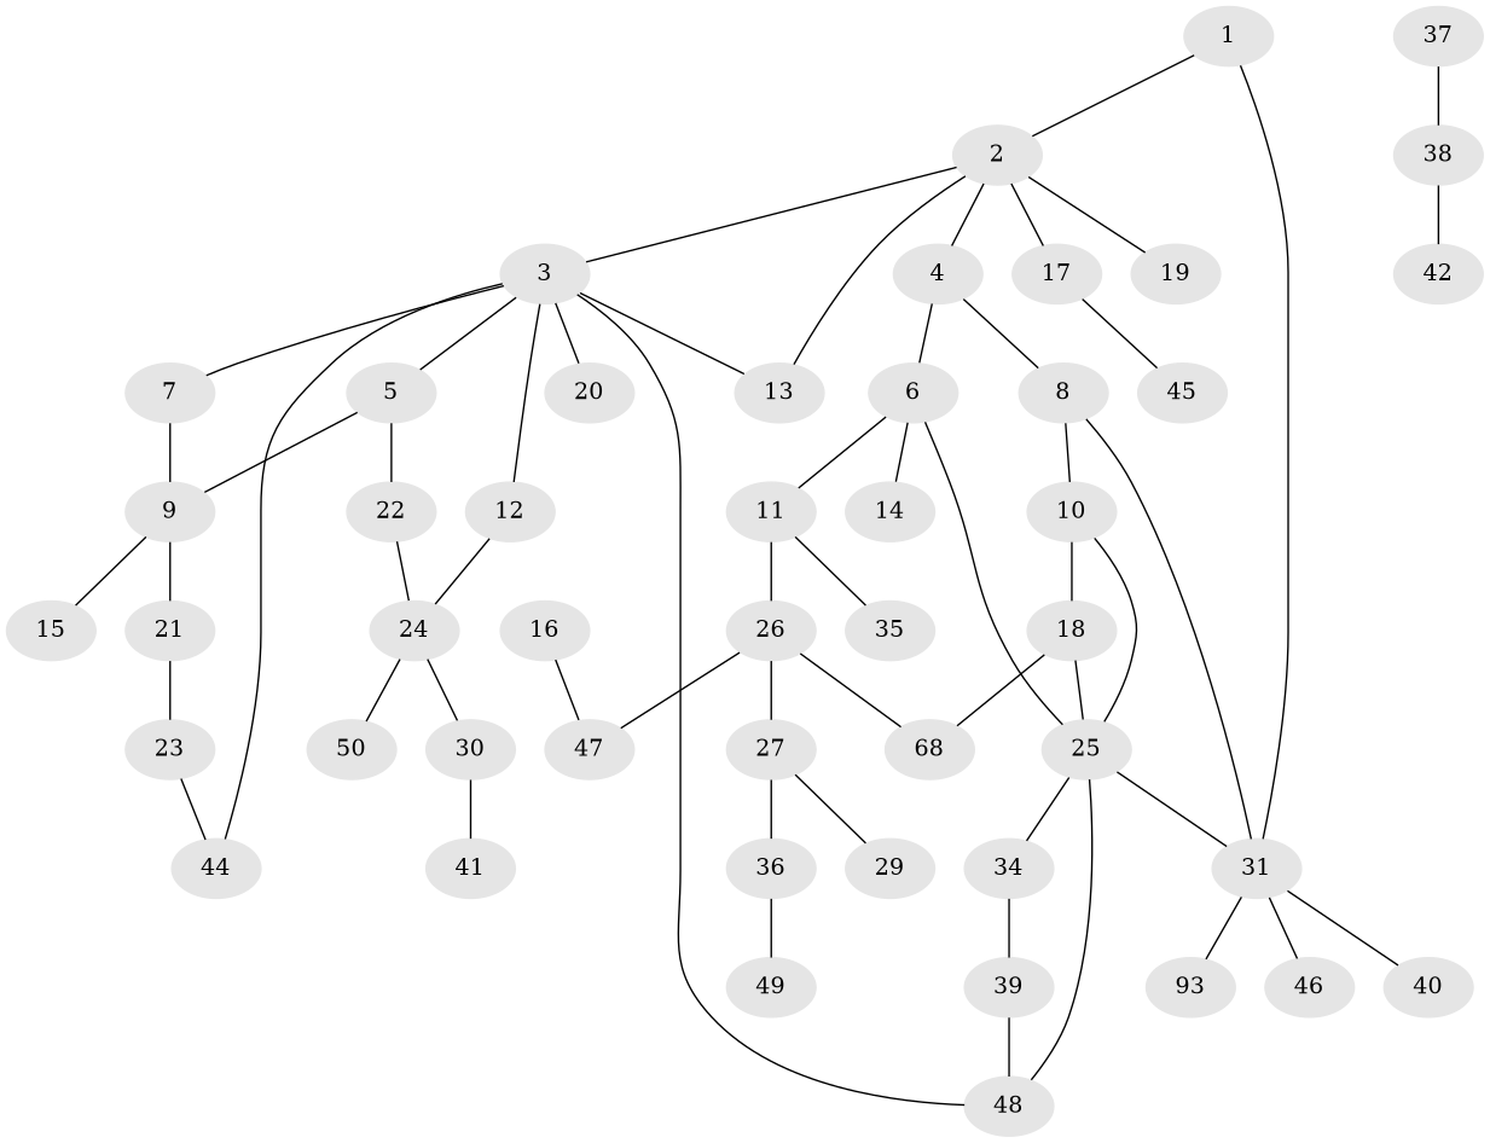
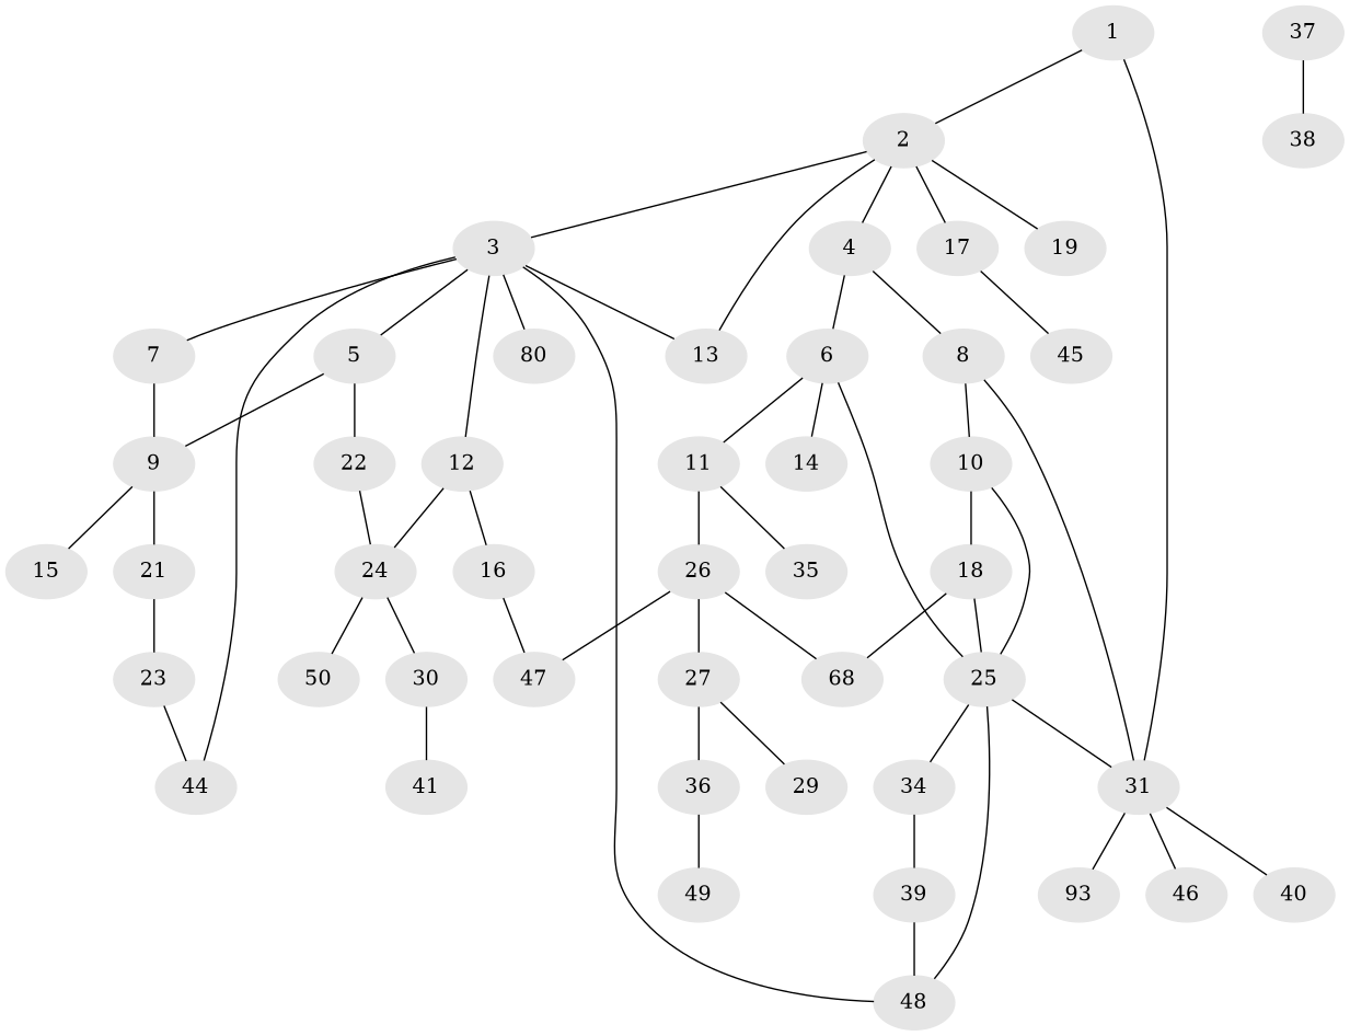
  graph {
    node [color=gray90 style=filled]
    1
    2
    31
    3
    4
    13
    17
    19
    40
    n10 [label=93]
    46
    5
    7
    12
-   20
+   20 [label=80]
    44
    48
    6
    8
    45
    9
    22
    16
    24
    11
    14
    25
    10
    15
    21
    26
    35
    34
    18
    23
    n36 [label=68]
    47
    27
    30
    50
    41
    39
    29
    36
    49
    37
    38
-   42
    1 -- 2
    1 -- 31
    2 -- 3
    2 -- 4
    2 -- 13
    2 -- 17
    2 -- 19
    31 -- 40
    31 -- n10
    31 -- 46
    3 -- 13
    3 -- 5
    3 -- 7
    3 -- 12
    3 -- 20
    3 -- 44
    3 -- 48
    4 -- 6
    4 -- 8
    17 -- 45
    5 -- 9
    5 -- 22
    7 -- 9
+   12 -- 16
    12 -- 24
    6 -- 11
    6 -- 14
    6 -- 25
    8 -- 31
    8 -- 10
    9 -- 15
    9 -- 21
    22 -- 24
    16 -- 47
    24 -- 30
    24 -- 50
    11 -- 26
    11 -- 35
    25 -- 31
    25 -- 48
    25 -- 34
    10 -- 25
    10 -- 18
    21 -- 23
    26 -- n36
    26 -- 47
    26 -- 27
    34 -- 39
    18 -- 25
    18 -- n36
    23 -- 44
    27 -- 29
    27 -- 36
    30 -- 41
    39 -- 48
    36 -- 49
    37 -- 38
-   38 -- 42
  }
